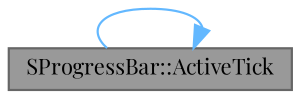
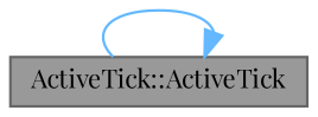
  digraph {
    rankdir=LR
    fontname="Playfair Display"
-   n1 [color=gray40 fillcolor=grey60 fontcolor=black fontname="Playfair Display" fontsize=10 height=0.2 label="SProgressBar::ActiveTick" shape=box style=filled width=0.4]
+   n1 [color=gray40 fillcolor=grey60 fontcolor=black fontname="Playfair Display" fontsize=10 height=0.2 label="ActiveTick::ActiveTick" shape=box style=filled width=0.4]
    n1 -> n1 [color=steelblue1 fontname="Playfair Display" fontsize=10 labelfontname=Helvetica labelfontsize=10 style=solid]
  }
